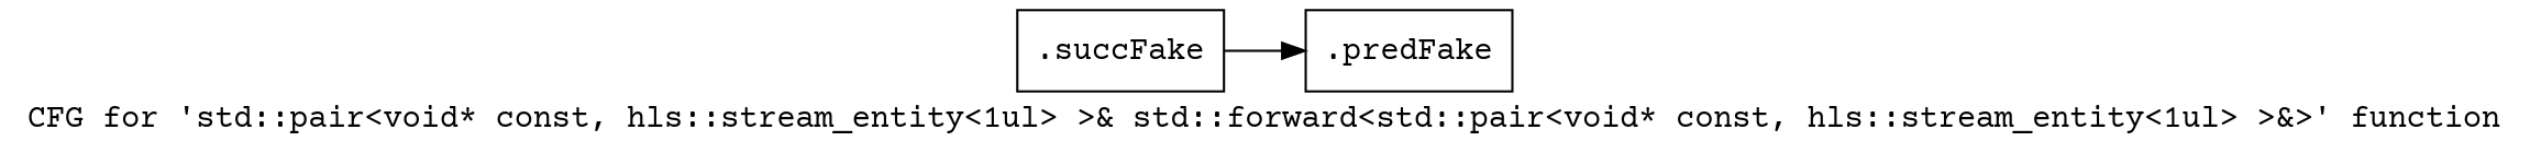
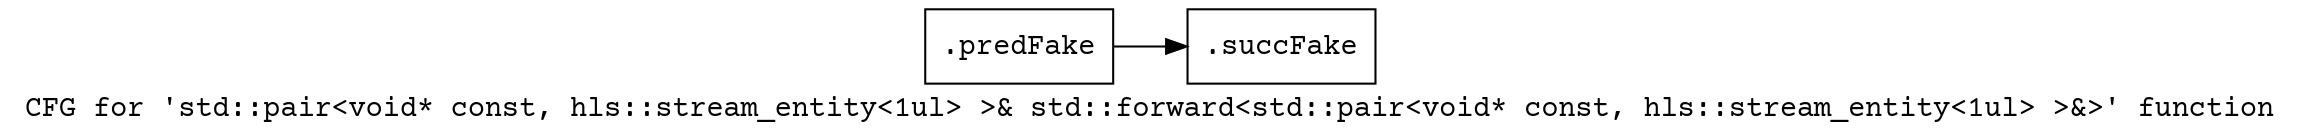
  digraph {
    label="CFG for 'std::pair\<void* const, hls::stream_entity\<1ul\> \>& std::forward\<std::pair\<void* const, hls::stream_entity\<1ul\> \>&\>' function"
    rankdir=LR
    fontname="Courier Prime"
    node [shape=record fontname="Courier Prime"]
    n1 [label="{.predFake}"]
    n2 [filename="/home/akhilkushe/Xilinx/Vitis_HLS/2021.2/tps/lnx64/gcc-6.2.0/lib/gcc/x86_64-pc-linux-gnu/6.2.0/../../../../include/c++/6.2.0/bits/move.h" label="{.succFake}" linenumber=77]
-   n2 -> n1 [execusionnum=12 filename="/home/akhilkushe/Xilinx/Vitis_HLS/2021.2/tps/lnx64/gcc-6.2.0/lib/gcc/x86_64-pc-linux-gnu/6.2.0/../../../../include/c++/6.2.0/bits/move.h" fontname="Courier Prime"]
+   n1 -> n2 [execusionnum=12 filename="/home/akhilkushe/Xilinx/Vitis_HLS/2021.2/tps/lnx64/gcc-6.2.0/lib/gcc/x86_64-pc-linux-gnu/6.2.0/../../../../include/c++/6.2.0/bits/move.h" fontname="Courier Prime"]
  }
